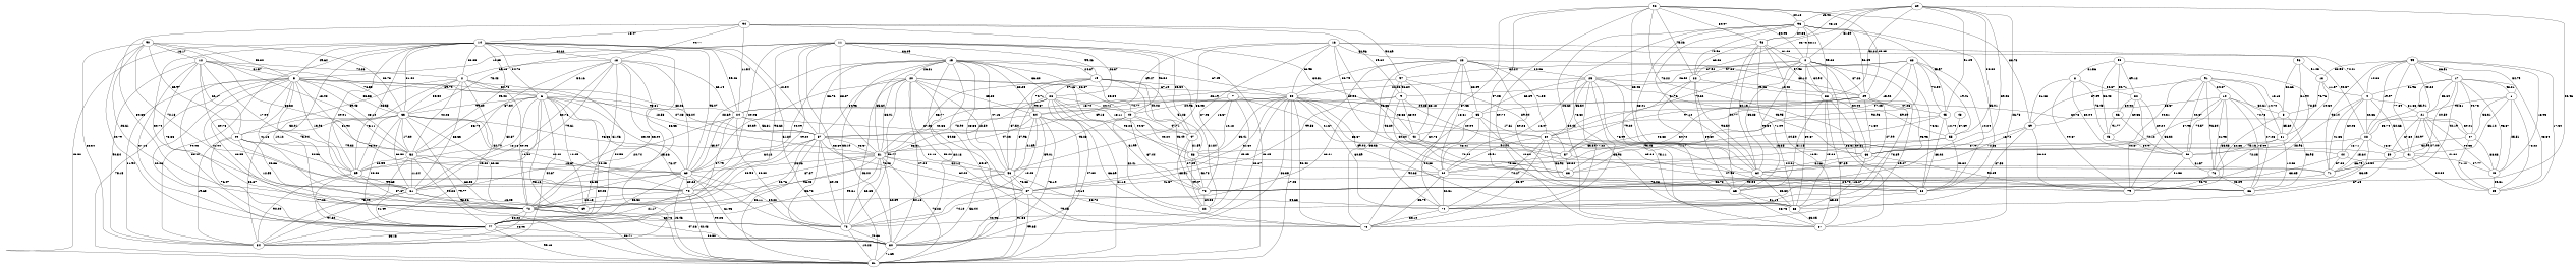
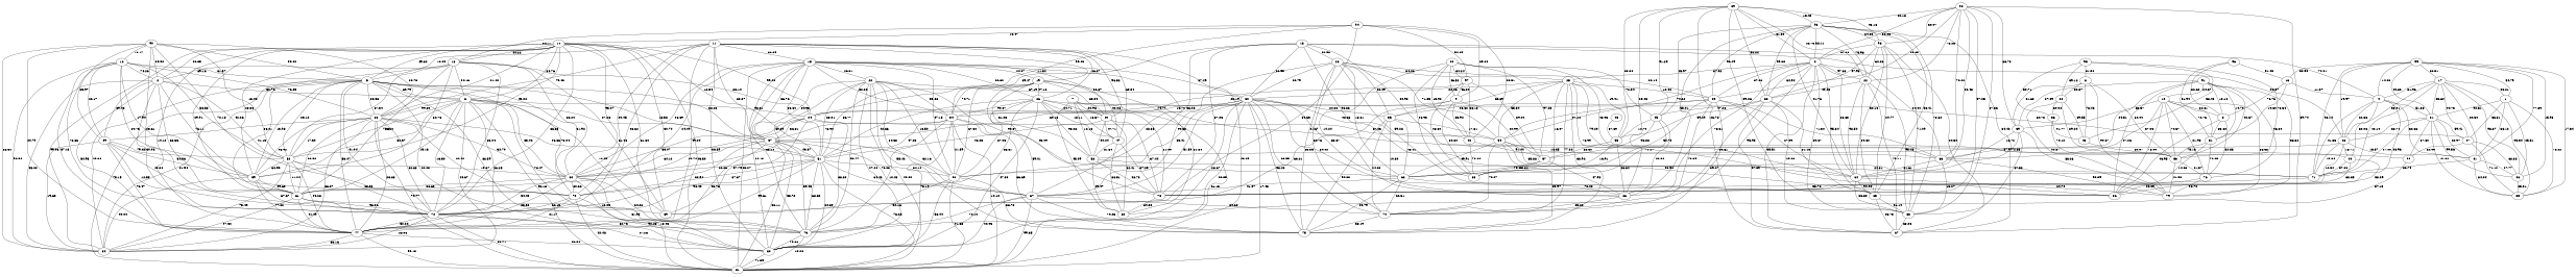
  graph {
    88
    9
    42
    45
    55
    57
    66
    83
    97
    24
    69
    62
    74
    37
    60
    61
    73
    75
    67
    89
    0
    22
    38
    65
    87
    93
    98
    63
    29
    64
    68
    25
    54
    79
    35
    86
    30
    90
    5
    12
    33
    49
    52
    70
    72
    77
    84
    51
    80
    81
    59
    6
    2
    56
    91
    3
    10
    31
    39
    53
    76
    92
    94
    14
    18
    95
    8
    32
    36
    43
    96
    13
    4
    21
    28
    41
    71
    44
    78
    99
    1
    17
    46
    85
    27
    50
    58
    82
    11
    15
    19
    26
    40
    47
    20
    34
    16
    23
    7
    48
    88 -- 9 [label=46.52]
    88 -- 42 [label=15.92]
    88 -- 45 [label=72.54]
    88 -- 55 [label=19.41]
    88 -- 57 [label=97.23]
    88 -- 66 [label=14.24]
    88 -- 83 [label=98.93]
    88 -- 97 [label=34.24]
    9 -- 42 [label=63.92]
    9 -- 57 [label=20.99]
    9 -- 83 [label=60.84]
    9 -- 24 [label=15.70]
    9 -- 69 [label=63.21]
    42 -- 57 [label=91.44]
    42 -- 83 [label=73.84]
    45 -- 55 [label=12.79]
    45 -- 57 [label=98.88]
    45 -- 66 [label=83.02]
    45 -- 83 [label=71.17]
    55 -- 57 [label=63.30]
    55 -- 66 [label=43.34]
    55 -- 83 [label=16.91]
    57 -- 66 [label=47.98]
    57 -- 83 [label=30.32]
    57 -- 62 [label=75.66]
    66 -- 74 [label=65.28]
    97 -- 9 [label=46.84]
    97 -- 42 [label=68.18]
    97 -- 57 [label=89.04]
    97 -- 83 [label=48.80]
    97 -- 24 [label=23.19]
    24 -- 42 [label=67.25]
    24 -- 69 [label=57.79]
    24 -- 37 [label=56.81]
    24 -- 60 [label=63.07]
    24 -- 61 [label=20.74]
    24 -- 73 [label=38.80]
    62 -- 66 [label=78.08]
    62 -- 74 [label=22.31]
    62 -- 75 [label=35.79]
    62 -- 67 [label=41.57]
    74 -- 75 [label=53.19]
    37 -- 60 [label=64.12]
    37 -- 73 [label=39.48]
    37 -- 67 [label=76.03]
    37 -- 72 [label=38.94]
    37 -- 77 [label=23.76]
    37 -- 51 [label=43.37]
    37 -- 80 [label=53.72]
    37 -- 81 [label=33.11]
    37 -- 56 [label=32.16]
    60 -- 61 [label=86.65]
    60 -- 73 [label=64.22]
    60 -- 70 [label=80.62]
    60 -- 72 [label=54.43]
    60 -- 77 [label=33.52]
    60 -- 80 [label=61.95]
    60 -- 81 [label=13.46]
    61 -- 69 [label=13.05]
    61 -- 72 [label=98.36]
    61 -- 77 [label=41.49]
    61 -- 84 [label=97.32]
    73 -- 80 [label=75.36]
    73 -- 81 [label=10.28]
    67 -- 74 [label=34.63]
    67 -- 73 [label=74.10]
    67 -- 75 [label=79.25]
    67 -- 80 [label=42.95]
    67 -- 81 [label=99.65]
    89 -- 45 [label=91.29]
    89 -- 55 [label=33.30]
    89 -- 66 [label=23.46]
    89 -- 0 [label=81.80]
    89 -- 22 [label=23.73]
    89 -- 38 [label=90.04]
    89 -- 65 [label=39.06]
    89 -- 87 [label=26.78]
    89 -- 93 [label=15.42]
    89 -- 98 [label=45.18]
    0 -- 66 [label=78.51]
    0 -- 74 [label=95.95]
    0 -- 22 [label=97.66]
    0 -- 38 [label=34.94]
    0 -- 65 [label=95.34]
    0 -- 87 [label=35.51]
    0 -- 63 [label=34.44]
    0 -- 29 [label=87.26]
    0 -- 64 [label=33.83]
    0 -- 68 [label=39.67]
    0 -- 25 [label=37.92]
    0 -- 54 [label=74.22]
    22 -- 38 [label=49.06]
    22 -- 65 [label=59.80]
    22 -- 87 [label=75.11]
    22 -- 64 [label=98.54]
    22 -- 68 [label=93.43]
    38 -- 45 [label=47.26]
    38 -- 55 [label=59.29]
    38 -- 66 [label=39.61]
    38 -- 65 [label=81.15]
    38 -- 87 [label=97.39]
    38 -- 68 [label=25.68]
    65 -- 87 [label=25.73]
    65 -- 68 [label=51.14]
    93 -- 45 [label=45.97]
    93 -- 66 [label=55.01]
    93 -- 0 [label=38.11]
    93 -- 22 [label=75.96]
    93 -- 38 [label=99.63]
    93 -- 65 [label=58.41]
    93 -- 87 [label=64.42]
    93 -- 98 [label=84.83]
    93 -- 29 [label=96.49]
    93 -- 64 [label=41.76]
    93 -- 68 [label=73.62]
    98 -- 0 [label=61.26]
    98 -- 22 [label=60.06]
    98 -- 38 [label=97.93]
    98 -- 65 [label=20.77]
    98 -- 87 [label=24.50]
    98 -- 64 [label=32.13]
    98 -- 68 [label=71.09]
    63 -- 64 [label=31.61]
    63 -- 68 [label=13.27]
    63 -- 79 [label=90.39]
    29 -- 62 [label=50.72]
    29 -- 74 [label=73.39]
    29 -- 75 [label=89.27]
    29 -- 63 [label=71.30]
    29 -- 64 [label=27.99]
    29 -- 54 [label=97.12]
    29 -- 35 [label=23.62]
    64 -- 65 [label=90.98]
    64 -- 68 [label=83.30]
    64 -- 79 [label=24.70]
    68 -- 87 [label=63.25]
    25 -- 62 [label=16.07]
    25 -- 74 [label=77.22]
    25 -- 75 [label=38.92]
    25 -- 63 [label=43.95]
    25 -- 29 [label=10.42]
    25 -- 64 [label=79.20]
    25 -- 54 [label=55.54]
    25 -- 35 [label=63.69]
    25 -- 86 [label=76.99]
    25 -- 30 [label=22.06]
    54 -- 62 [label=49.91]
    54 -- 74 [label=70.27]
    54 -- 75 [label=85.97]
    54 -- 63 [label=16.35]
    54 -- 64 [label=65.88]
    54 -- 86 [label=58.92]
    35 -- 66 [label=10.30]
    35 -- 62 [label=45.41]
    35 -- 74 [label=24.83]
    35 -- 75 [label=94.68]
    35 -- 54 [label=17.61]
    30 -- 62 [label=65.67]
    30 -- 74 [label=60.59]
    30 -- 37 [label=69.18]
    30 -- 73 [label=23.67]
    30 -- 75 [label=98.40]
    30 -- 67 [label=51.50]
    30 -- 54 [label=48.68]
    30 -- 35 [label=24.85]
    30 -- 86 [label=89.02]
    30 -- 80 [label=86.35]
    30 -- 81 [label=17.43]
    30 -- 56 [label=83.41]
    30 -- 34 [label=74.77]
    90 -- 5 [label=55.80]
    90 -- 12 [label=13.17]
    90 -- 33 [label=23.73]
    90 -- 49 [label=65.97]
    90 -- 52 [label=13.48]
    90 -- 70 [label=72.18]
    90 -- 72 [label=23.61]
    90 -- 77 [label=20.79]
    90 -- 84 [label=38.54]
    5 -- 37 [label=88.26]
    5 -- 60 [label=31.92]
    5 -- 61 [label=41.13]
    5 -- 73 [label=88.59]
    5 -- 33 [label=83.53]
    5 -- 52 [label=23.12]
    5 -- 70 [label=75.04]
    5 -- 72 [label=41.04]
    5 -- 77 [label=53.47]
    5 -- 84 [label=31.94]
    5 -- 51 [label=18.58]
    5 -- 80 [label=22.23]
    5 -- 81 [label=75.15]
    5 -- 59 [label=13.98]
    5 -- 6 [label=69.79]
    12 -- 5 [label=31.57]
    12 -- 33 [label=76.55]
    12 -- 49 [label=22.17]
    12 -- 52 [label=58.58]
    12 -- 70 [label=89.75]
    12 -- 72 [label=73.86]
    12 -- 77 [label=37.13]
    12 -- 84 [label=90.54]
    12 -- 59 [label=17.90]
    12 -- 2 [label=74.26]
    33 -- 60 [label=32.70]
    33 -- 61 [label=63.50]
    33 -- 49 [label=38.01]
    33 -- 52 [label=17.30]
    33 -- 70 [label=82.42]
    33 -- 72 [label=60.83]
    33 -- 77 [label=23.88]
    33 -- 84 [label=36.87]
    33 -- 51 [label=96.86]
    33 -- 81 [label=79.77]
    33 -- 59 [label=98.92]
    49 -- 61 [label=40.36]
    49 -- 52 [label=79.32]
    49 -- 72 [label=12.55]
    49 -- 77 [label=76.47]
    49 -- 84 [label=19.65]
    49 -- 59 [label=54.56]
    52 -- 60 [label=15.67]
    52 -- 61 [label=11.24]
    52 -- 72 [label=68.53]
    52 -- 77 [label=94.28]
    52 -- 84 [label=75.49]
    52 -- 59 [label=30.99]
    70 -- 72 [label=62.15]
    70 -- 77 [label=21.17]
    70 -- 80 [label=90.23]
    70 -- 81 [label=42.48]
    72 -- 73 [label=62.73]
    72 -- 77 [label=32.22]
    72 -- 84 [label=26.03]
    72 -- 80 [label=47.26]
    72 -- 81 [label=58.71]
    77 -- 84 [label=83.16]
    77 -- 80 [label=56.50]
    77 -- 81 [label=95.13]
    51 -- 60 [label=26.06]
    51 -- 73 [label=68.65]
    51 -- 67 [label=64.42]
    51 -- 70 [label=87.37]
    51 -- 72 [label=96.43]
    51 -- 77 [label=99.61]
    51 -- 80 [label=60.39]
    51 -- 81 [label=76.28]
    51 -- 56 [label=32.14]
    80 -- 81 [label=71.59]
    59 -- 61 [label=99.65]
    59 -- 72 [label=67.67]
    59 -- 77 [label=77.22]
    59 -- 84 [label=90.00]
    6 -- 24 [label=98.81]
    6 -- 69 [label=12.29]
    6 -- 37 [label=27.28]
    6 -- 60 [label=83.42]
    6 -- 61 [label=15.16]
    6 -- 73 [label=78.47]
    6 -- 33 [label=99.80]
    6 -- 52 [label=86.74]
    6 -- 72 [label=13.50]
    6 -- 77 [label=28.25]
    6 -- 84 [label=44.67]
    6 -- 81 [label=93.16]
    6 -- 59 [label=62.37]
    2 -- 61 [label=68.55]
-   2 -- 33 [label=35.50]
+   2 -- 90 [label=35.50]
    2 -- 49 [label=69.43]
    2 -- 52 [label=42.26]
    2 -- 72 [label=30.03]
    2 -- 77 [label=54.95]
    2 -- 84 [label=45.00]
    2 -- 59 [label=76.11]
    2 -- 6 [label=50.76]
    56 -- 73 [label=50.16]
    56 -- 75 [label=38.72]
-   56 -- 67 [label=78.88]
    56 -- 80 [label=56.44]
    56 -- 81 [label=91.68]
    91 -- 63 [label=24.51]
    91 -- 79 [label=36.32]
    91 -- 86 [label=27.26]
    91 -- 3 [label=18.18]
    91 -- 10 [label=24.67]
    91 -- 31 [label=14.70]
    91 -- 39 [label=87.09]
    91 -- 53 [label=42.67]
    91 -- 76 [label=96.84]
    3 -- 86 [label=46.95]
    3 -- 31 [label=85.60]
    3 -- 76 [label=82.86]
    10 -- 63 [label=37.95]
    10 -- 79 [label=66.38]
    10 -- 86 [label=75.99]
    10 -- 3 [label=32.61]
    10 -- 31 [label=72.76]
    10 -- 39 [label=63.37]
    10 -- 53 [label=74.57]
    10 -- 76 [label=21.93]
    31 -- 86 [label=14.83]
    31 -- 53 [label=75.16]
    31 -- 76 [label=72.25]
    39 -- 63 [label=16.72]
    39 -- 64 [label=72.85]
    39 -- 68 [label=87.50]
    39 -- 79 [label=86.26]
    53 -- 79 [label=21.58]
    53 -- 76 [label=81.57]
    76 -- 79 [label=98.70]
    76 -- 86 [label=48.09]
    92 -- 0 [label=82.03]
    92 -- 22 [label=75.26]
    92 -- 65 [label=57.05]
    92 -- 87 [label=39.74]
    92 -- 93 [label=20.18]
    92 -- 98 [label=50.97]
    92 -- 63 [label=78.22]
    92 -- 29 [label=25.85]
    92 -- 64 [label=33.48]
    92 -- 68 [label=87.35]
    92 -- 39 [label=83.73]
    94 -- 9 [label=89.64]
    94 -- 42 [label=30.51]
    94 -- 97 [label=90.39]
    94 -- 24 [label=11.54]
    94 -- 69 [label=84.63]
    94 -- 14 [label=13.47]
    94 -- 18 [label=94.77]
    14 -- 24 [label=99.46]
    14 -- 69 [label=30.74]
    14 -- 37 [label=12.54]
    14 -- 60 [label=95.07]
    14 -- 61 [label=29.91]
    14 -- 73 [label=61.80]
    14 -- 5 [label=49.64]
    14 -- 33 [label=31.42]
    14 -- 52 [label=45.02]
    14 -- 72 [label=66.35]
    14 -- 77 [label=10.12]
    14 -- 84 [label=99.06]
    14 -- 81 [label=43.50]
    14 -- 59 [label=28.55]
    14 -- 6 [label=34.76]
    14 -- 2 [label=83.35]
    14 -- 18 [label=44.22]
    18 -- 24 [label=63.14]
    18 -- 69 [label=61.46]
    18 -- 60 [label=36.24]
    18 -- 61 [label=79.61]
    18 -- 52 [label=67.34]
    18 -- 72 [label=55.04]
    18 -- 84 [label=25.36]
    18 -- 59 [label=52.76]
    18 -- 6 [label=54.16]
    18 -- 2 [label=69.16]
    95 -- 53 [label=78.54]
    95 -- 8 [label=31.56]
    95 -- 32 [label=39.12]
    95 -- 36 [label=50.71]
    95 -- 43 [label=58.48]
    8 -- 79 [label=99.67]
    8 -- 39 [label=81.68]
    8 -- 53 [label=82.04]
    8 -- 32 [label=50.37]
    8 -- 43 [label=76.43]
    32 -- 79 [label=44.87]
    32 -- 53 [label=89.24]
    32 -- 36 [label=59.92]
    32 -- 43 [label=69.55]
    36 -- 53 [label=70.12]
    36 -- 43 [label=91.77]
    43 -- 53 [label=89.97]
    96 -- 3 [label=82.66]
    96 -- 31 [label=31.94]
    96 -- 13 [label=91.45]
    13 -- 3 [label=76.76]
    13 -- 31 [label=19.50]
    13 -- 4 [label=11.57]
    4 -- 21 [label=51.88]
    4 -- 28 [label=22.86]
    4 -- 41 [label=52.66]
    4 -- 71 [label=41.85]
    4 -- 44 [label=60.06]
    4 -- 78 [label=28.96]
    21 -- 28 [label=35.74]
    21 -- 41 [label=22.97]
    21 -- 71 [label=27.00]
    21 -- 46 [label=99.56]
    21 -- 85 [label=41.32]
    21 -- 27 [label=59.41]
    21 -- 50 [label=67.60]
    28 -- 41 [label=16.87]
    28 -- 71 [label=15.64]
    28 -- 44 [label=18.71]
    28 -- 78 [label=12.54]
    28 -- 58 [label=37.97]
    41 -- 71 [label=86.79]
    41 -- 46 [label=37.77]
    41 -- 85 [label=84.04]
    71 -- 78 [label=53.78]
    44 -- 86 [label=53.09]
    44 -- 71 [label=57.83]
    44 -- 78 [label=33.35]
    78 -- 82 [label=84.03]
    99 -- 13 [label=58.95]
    99 -- 4 [label=14.88]
    99 -- 21 [label=40.82]
    99 -- 28 [label=19.97]
    99 -- 41 [label=77.89]
    99 -- 71 [label=48.14]
    99 -- 1 [label=54.79]
    99 -- 17 [label=86.51]
    99 -- 46 [label=15.93]
    99 -- 85 [label=17.34]
    1 -- 21 [label=92.51]
    1 -- 41 [label=66.12]
    1 -- 46 [label=25.51]
    1 -- 85 [label=73.22]
    1 -- 27 [label=36.31]
    17 -- 4 [label=31.96]
    17 -- 21 [label=65.64]
    17 -- 28 [label=35.91]
    17 -- 41 [label=20.50]
    17 -- 71 [label=42.19]
    17 -- 1 [label=48.21]
    17 -- 46 [label=96.87]
    17 -- 85 [label=43.34]
    17 -- 27 [label=94.73]
    46 -- 85 [label=25.31]
    27 -- 46 [label=88.33]
    27 -- 85 [label=71.12]
    27 -- 50 [label=32.99]
    50 -- 82 [label=37.15]
    58 -- 71 [label=24.81]
    58 -- 78 [label=48.73]
    58 -- 82 [label=49.47]
    11 -- 5 [label=12.85]
    11 -- 33 [label=75.43]
    11 -- 70 [label=20.45]
    11 -- 72 [label=98.62]
    11 -- 77 [label=49.24]
    11 -- 51 [label=88.87]
    11 -- 80 [label=36.89]
    11 -- 81 [label=43.29]
    11 -- 15 [label=36.09]
    11 -- 19 [label=99.46]
    11 -- 26 [label=26.37]
    11 -- 40 [label=96.52]
    11 -- 47 [label=65.54]
    15 -- 37 [label=36.76]
    15 -- 60 [label=28.69]
    15 -- 73 [label=66.10]
    15 -- 67 [label=28.35]
    15 -- 30 [label=67.49]
    15 -- 70 [label=24.09]
    15 -- 51 [label=85.64]
    15 -- 80 [label=82.13]
    15 -- 81 [label=85.07]
    15 -- 56 [label=47.15]
    15 -- 19 [label=24.87]
    15 -- 26 [label=36.30]
    15 -- 40 [label=82.87]
    15 -- 20 [label=26.31]
    15 -- 34 [label=32.25]
    19 -- 51 [label=36.77]
    19 -- 56 [label=67.50]
    19 -- 78 [label=43.49]
    19 -- 58 [label=51.23]
    19 -- 82 [label=81.84]
    19 -- 26 [label=47.16]
    19 -- 40 [label=83.34]
    19 -- 47 [label=40.08]
    19 -- 34 [label=74.71]
    26 -- 70 [label=66.81]
    26 -- 51 [label=42.66]
    26 -- 80 [label=47.30]
    26 -- 81 [label=61.13]
    26 -- 56 [label=87.96]
    26 -- 78 [label=31.99]
    26 -- 58 [label=98.28]
    26 -- 40 [label=24.71]
    26 -- 47 [label=18.11]
    26 -- 34 [label=90.87]
    40 -- 51 [label=43.23]
    40 -- 78 [label=67.44]
    40 -- 58 [label=40.24]
    40 -- 82 [label=82.41]
    40 -- 47 [label=47.71]
    47 -- 78 [label=37.29]
    47 -- 58 [label=81.59]
    47 -- 82 [label=88.51]
    20 -- 62 [label=90.37]
    20 -- 37 [label=34.95]
    20 -- 60 [label=60.39]
    20 -- 73 [label=96.77]
    20 -- 75 [label=55.42]
    20 -- 67 [label=54.38]
    20 -- 30 [label=67.19]
    20 -- 51 [label=88.01]
    20 -- 80 [label=47.24]
    20 -- 81 [label=43.00]
    20 -- 56 [label=18.50]
    20 -- 34 [label=35.88]
    34 -- 37 [label=78.90]
    34 -- 73 [label=10.43]
    34 -- 75 [label=36.69]
    34 -- 67 [label=59.01]
    34 -- 51 [label=47.23]
    34 -- 80 [label=73.19]
    34 -- 81 [label=14.10]
    34 -- 56 [label=21.59]
    16 -- 30 [label=63.95]
    16 -- 56 [label=36.03]
    16 -- 4 [label=74.41]
    16 -- 28 [label=90.57]
    16 -- 71 [label=96.86]
    16 -- 44 [label=80.98]
    16 -- 78 [label=87.03]
    16 -- 34 [label=69.47]
    16 -- 23 [label=52.96]
    23 -- 62 [label=13.81]
    23 -- 74 [label=64.76]
    23 -- 75 [label=33.36]
    23 -- 67 [label=99.58]
    23 -- 29 [label=83.14]
    23 -- 25 [label=34.06]
    23 -- 54 [label=71.35]
    23 -- 35 [label=38.09]
    23 -- 86 [label=59.28]
    23 -- 30 [label=30.79]
    7 -- 27 [label=64.78]
    7 -- 50 [label=21.67]
    7 -- 58 [label=12.18]
    7 -- 82 [label=45.09]
    7 -- 40 [label=20.96]
    7 -- 47 [label=16.57]
    48 -- 55 [label=37.69]
  }
